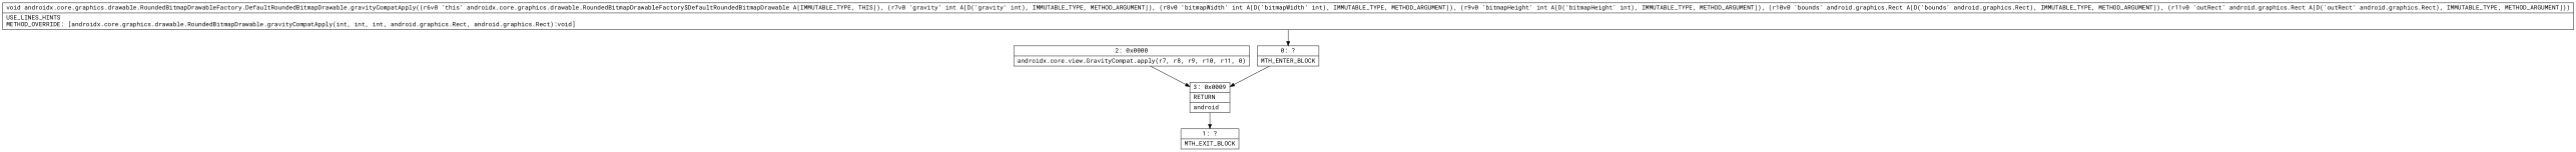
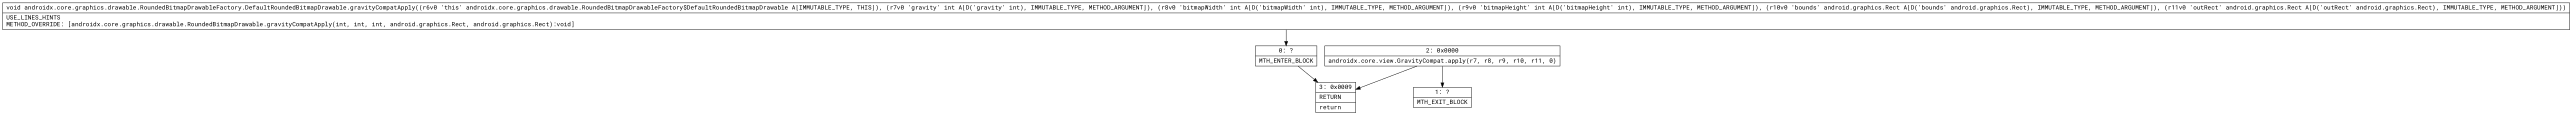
  digraph {
    fontname="Roboto Mono"
    node [fontname="Roboto Mono" shape=record]
    edge [fontname="Roboto Mono"]
    n1 [label="{0\:\ ?|MTH_ENTER_BLOCK\l}"]
-   n2 [label="{3\:\ 0x0009|RETURN\l|android\l}"]
+   n2 [label="{3\:\ 0x0009|RETURN\l|return\l}"]
    n3 [label="{2\:\ 0x0000|androidx.core.view.GravityCompat.apply(r7, r8, r9, r10, r11, 0)\l}"]
    n4 [label="{1\:\ ?|MTH_EXIT_BLOCK\l}"]
    n5 [label="{void androidx.core.graphics.drawable.RoundedBitmapDrawableFactory.DefaultRoundedBitmapDrawable.gravityCompatApply((r6v0 'this' androidx.core.graphics.drawable.RoundedBitmapDrawableFactory$DefaultRoundedBitmapDrawable A[IMMUTABLE_TYPE, THIS]), (r7v0 'gravity' int A[D('gravity' int), IMMUTABLE_TYPE, METHOD_ARGUMENT]), (r8v0 'bitmapWidth' int A[D('bitmapWidth' int), IMMUTABLE_TYPE, METHOD_ARGUMENT]), (r9v0 'bitmapHeight' int A[D('bitmapHeight' int), IMMUTABLE_TYPE, METHOD_ARGUMENT]), (r10v0 'bounds' android.graphics.Rect A[D('bounds' android.graphics.Rect), IMMUTABLE_TYPE, METHOD_ARGUMENT]), (r11v0 'outRect' android.graphics.Rect A[D('outRect' android.graphics.Rect), IMMUTABLE_TYPE, METHOD_ARGUMENT]))  | USE_LINES_HINTS\lMETHOD_OVERRIDE: [androidx.core.graphics.drawable.RoundedBitmapDrawable.gravityCompatApply(int, int, int, android.graphics.Rect, android.graphics.Rect):void]\l}"]
    n1 -> n2
-   n2 -> n4
+   n3 -> n4
    n3 -> n2
    n5 -> n1
  }
